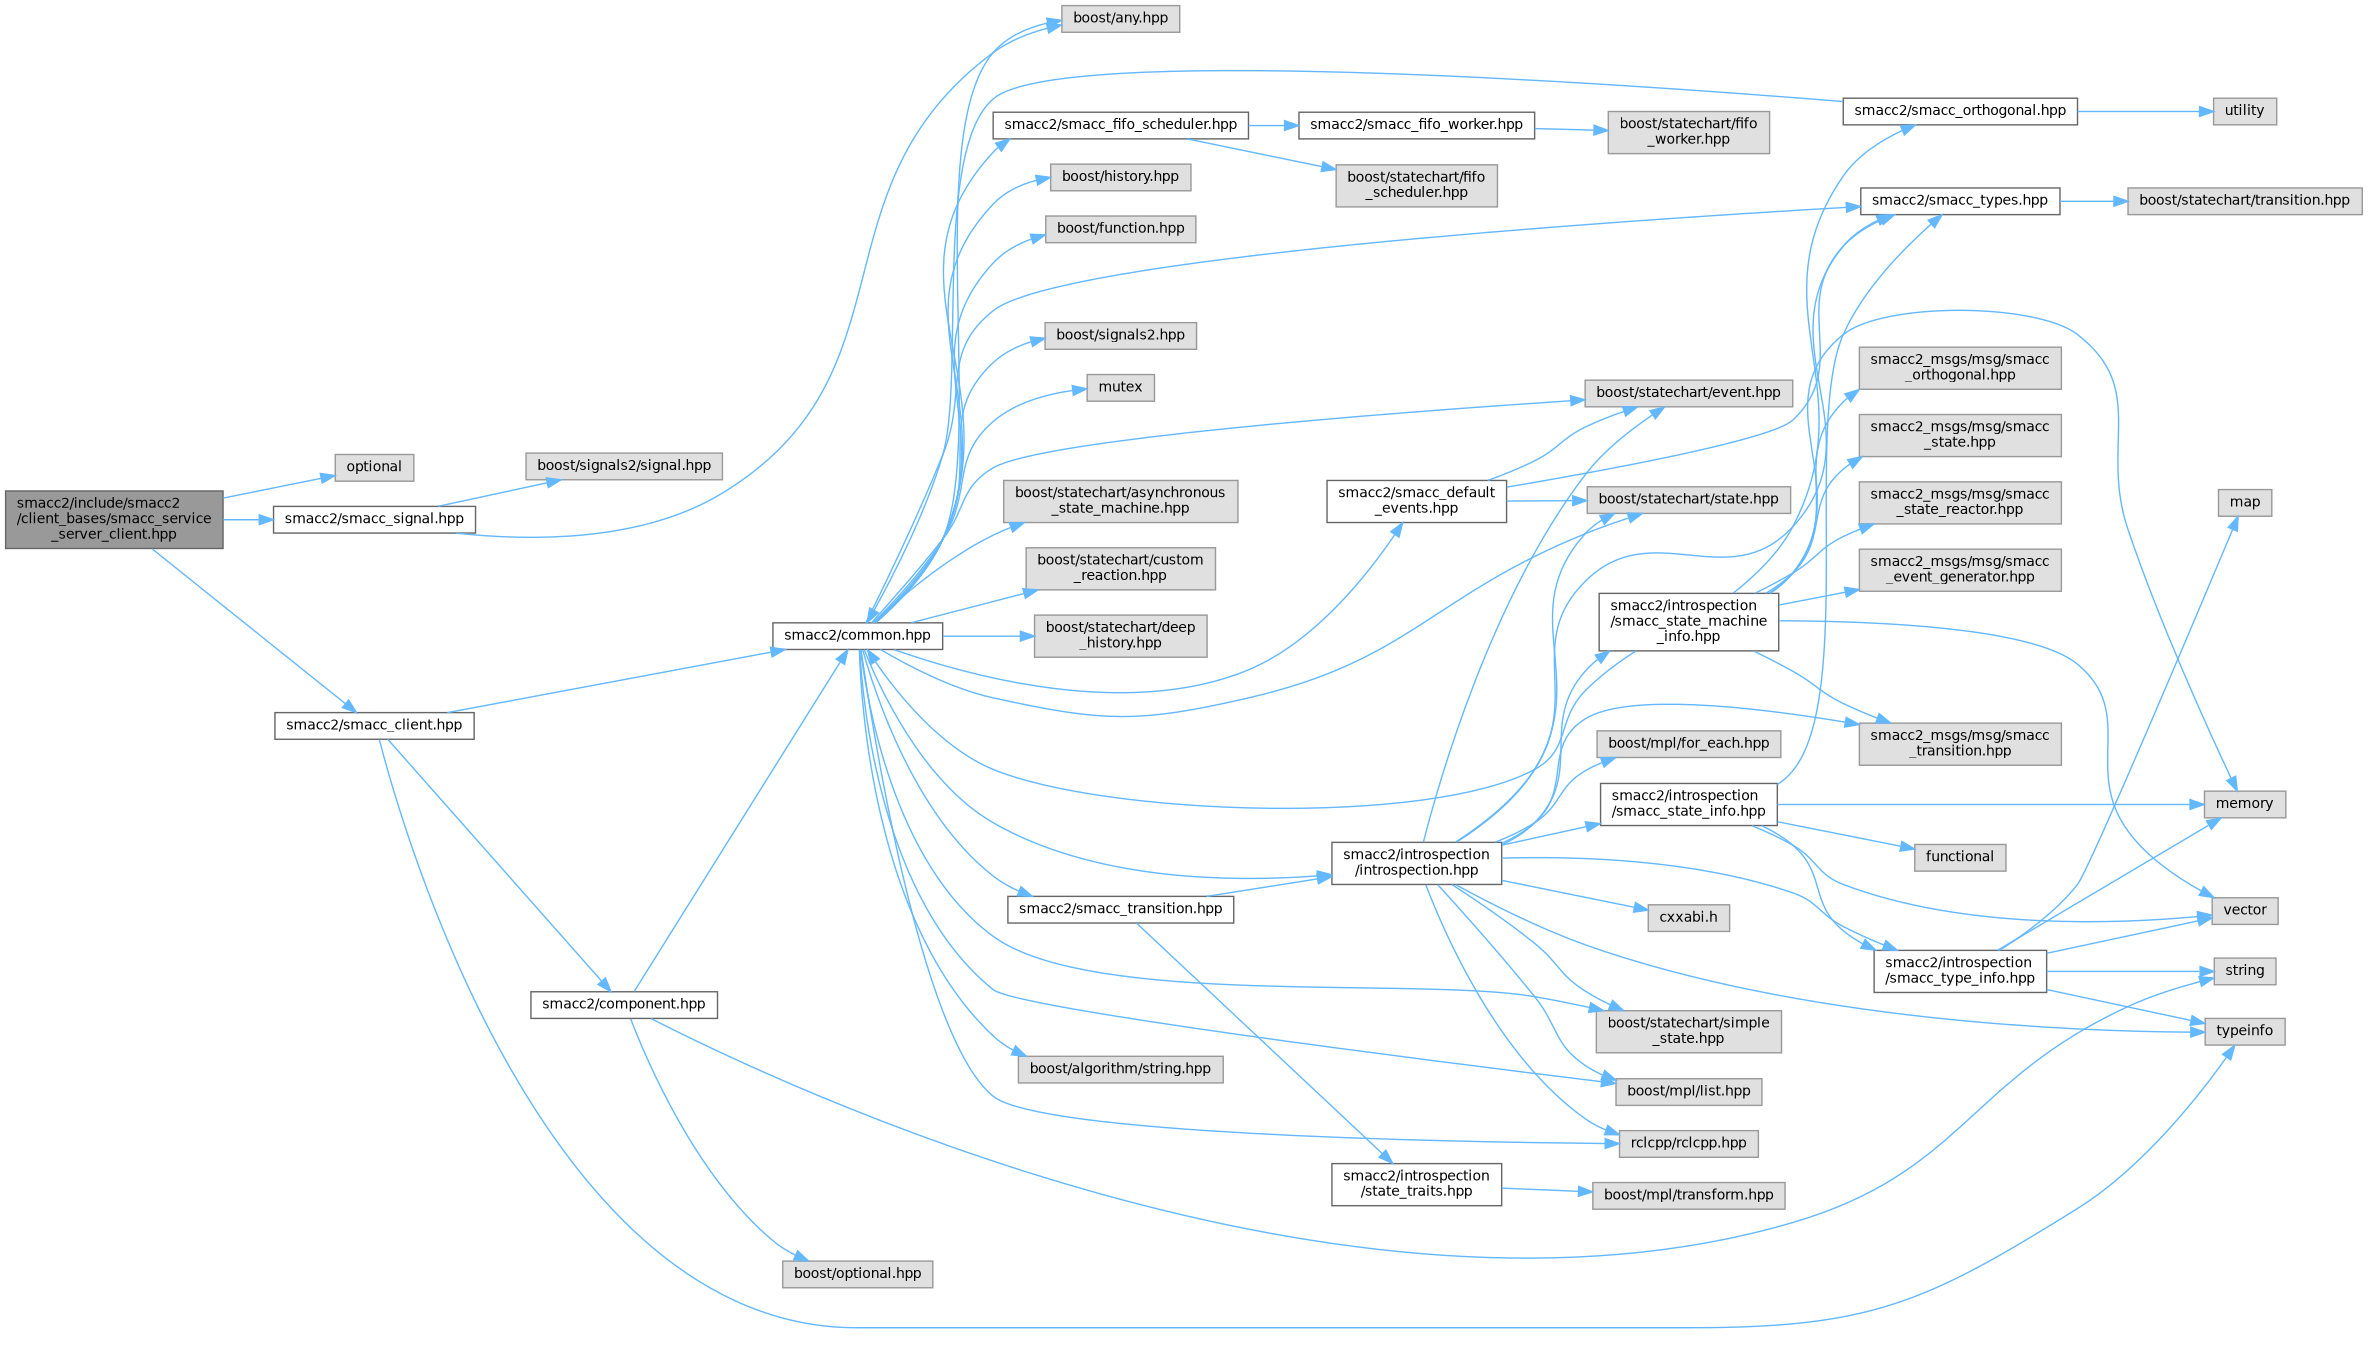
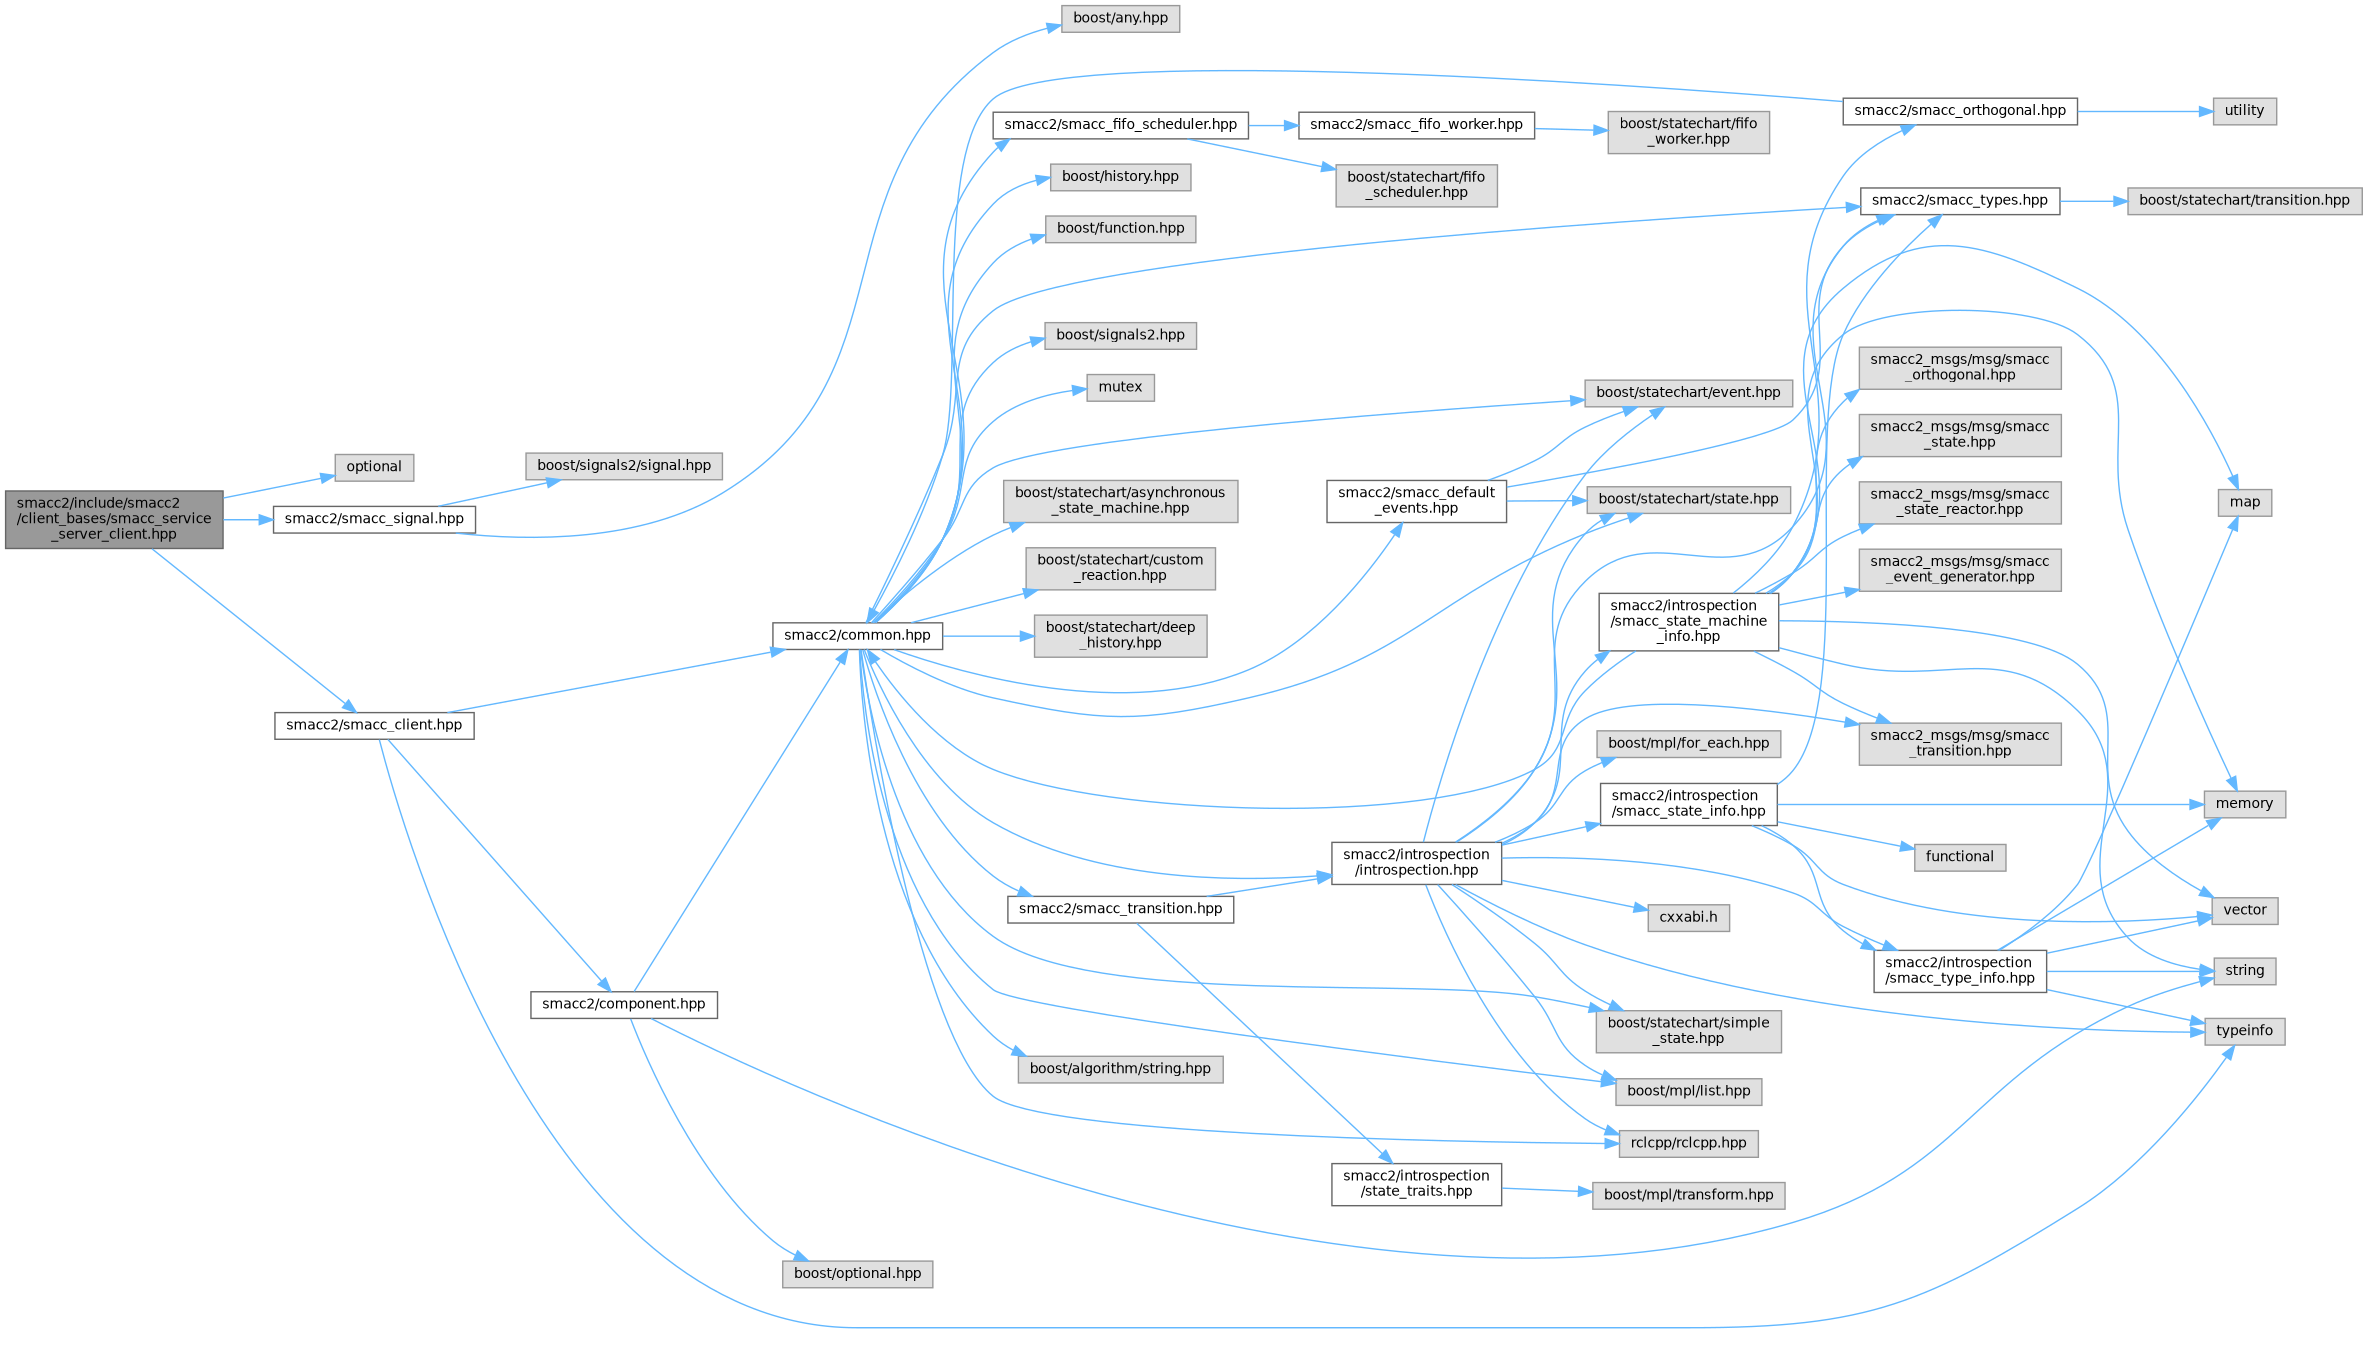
  digraph {
    rankdir=LR
    node [color=grey60 fillcolor="#E0E0E0" fontname=Helvetica fontsize=10 shape=box style=filled]
    edge [color=steelblue1 fontname=Helvetica fontsize=10 labelfontname=Helvetica labelfontsize=10 style=solid]
    n1 [color=gray40 fillcolor=grey60 fontcolor=black height=0.2 label="smacc2/include/smacc2\l/client_bases/smacc_service\l_server_client.hpp" width=0.4]
    n2 [height=0.2 label=optional width=0.4]
    n3 [color=grey40 fillcolor=white height=0.2 label="smacc2/smacc_client.hpp" width=0.4]
    n4 [color=grey40 fillcolor=white height=0.2 label="smacc2/smacc_signal.hpp" width=0.4]
    n5 [color=grey40 fillcolor=white height=0.2 label="smacc2/common.hpp" width=0.4]
    n6 [height=0.2 label=typeinfo width=0.4]
    n7 [color=grey40 fillcolor=white height=0.2 label="smacc2/component.hpp" width=0.4]
    n8 [height=0.2 label="boost/any.hpp" width=0.4]
    n9 [height=0.2 label="boost/signals2/signal.hpp" width=0.4]
    n10 [height=0.2 label="boost/statechart/asynchronous\l_state_machine.hpp" width=0.4]
    n11 [height=0.2 label="boost/statechart/custom\l_reaction.hpp" width=0.4]
    n12 [height=0.2 label="boost/statechart/deep\l_history.hpp" width=0.4]
    n13 [height=0.2 label="boost/statechart/event.hpp" width=0.4]
    n14 [height=0.2 label="boost/statechart/simple\l_state.hpp" width=0.4]
    n15 [height=0.2 label="boost/statechart/state.hpp" width=0.4]
    n16 [height=0.2 label="boost/algorithm/string.hpp" width=0.4]
    n17 [height=0.2 label="boost/history.hpp" width=0.4]
    n18 [height=0.2 label="boost/function.hpp" width=0.4]
    n19 [height=0.2 label="boost/mpl/list.hpp" width=0.4]
    n20 [height=0.2 label="boost/signals2.hpp" width=0.4]
    n21 [height=0.2 label=mutex width=0.4]
    n22 [height=0.2 label="rclcpp/rclcpp.hpp" width=0.4]
    n23 [color=grey40 fillcolor=white height=0.2 label="smacc2/introspection\l/introspection.hpp" width=0.4]
    n24 [color=grey40 fillcolor=white height=0.2 label="smacc2/smacc_types.hpp" width=0.4]
    n25 [color=grey40 fillcolor=white height=0.2 label="smacc2/smacc_fifo_scheduler.hpp" width=0.4]
    n26 [color=grey40 fillcolor=white height=0.2 label="smacc2/smacc_default\l_events.hpp" width=0.4]
    n27 [color=grey40 fillcolor=white height=0.2 label="smacc2/smacc_transition.hpp" width=0.4]
    n28 [height=0.2 label=string width=0.4]
    n29 [height=0.2 label="boost/optional.hpp" width=0.4]
    n30 [height=0.2 label="boost/mpl/for_each.hpp" width=0.4]
    n31 [color=grey40 fillcolor=white height=0.2 label="smacc2/introspection\l/smacc_state_info.hpp" width=0.4]
    n32 [color=grey40 fillcolor=white height=0.2 label="smacc2/introspection\l/smacc_type_info.hpp" width=0.4]
    n33 [height=0.2 label="cxxabi.h" width=0.4]
    n34 [height=0.2 label="smacc2_msgs/msg/smacc\l_transition.hpp" width=0.4]
    n35 [color=grey40 fillcolor=white height=0.2 label="smacc2/introspection\l/smacc_state_machine\l_info.hpp" width=0.4]
    n36 [height=0.2 label="boost/statechart/transition.hpp" width=0.4]
    n37 [height=0.2 label="boost/statechart/fifo\l_scheduler.hpp" width=0.4]
    n38 [color=grey40 fillcolor=white height=0.2 label="smacc2/smacc_fifo_worker.hpp" width=0.4]
    n39 [color=grey40 fillcolor=white height=0.2 label="smacc2/introspection\l/state_traits.hpp" width=0.4]
    n40 [height=0.2 label="boost/mpl/transform.hpp" width=0.4]
    n41 [height=0.2 label=functional width=0.4]
    n42 [height=0.2 label=memory width=0.4]
    n43 [height=0.2 label=vector width=0.4]
    n44 [height=0.2 label=map width=0.4]
    n45 [color=grey40 fillcolor=white height=0.2 label="smacc2/smacc_orthogonal.hpp" width=0.4]
    n46 [height=0.2 label="smacc2_msgs/msg/smacc\l_event_generator.hpp" width=0.4]
    n47 [height=0.2 label="smacc2_msgs/msg/smacc\l_orthogonal.hpp" width=0.4]
    n48 [height=0.2 label="smacc2_msgs/msg/smacc\l_state.hpp" width=0.4]
    n49 [height=0.2 label="smacc2_msgs/msg/smacc\l_state_reactor.hpp" width=0.4]
    n50 [height=0.2 label=utility width=0.4]
    n51 [height=0.2 label="boost/statechart/fifo\l_worker.hpp" width=0.4]
    n1 -> n2
    n1 -> n3
    n1 -> n4
    n3 -> n5
    n3 -> n6
    n3 -> n7
    n4 -> n8
    n4 -> n9
-   n5 -> n8
    n5 -> n10
    n5 -> n11
    n5 -> n12
    n5 -> n13
    n5 -> n14
    n5 -> n15
    n5 -> n16
    n5 -> n17
    n5 -> n18
    n5 -> n19
    n5 -> n20
    n5 -> n21
    n5 -> n22
    n5 -> n23
    n5 -> n24
    n5 -> n25
    n5 -> n26
    n5 -> n27
    n7 -> n5
    n7 -> n28
    n7 -> n29
    n23 -> n6
    n23 -> n13
    n23 -> n14
    n23 -> n15
    n23 -> n19
    n23 -> n22
    n23 -> n24
    n23 -> n30
    n23 -> n31
    n23 -> n32
    n23 -> n33
    n23 -> n34
    n23 -> n35
    n24 -> n36
    n25 -> n37
    n25 -> n38
    n26 -> n13
    n26 -> n15
    n26 -> n24
    n27 -> n23
    n27 -> n39
    n31 -> n24
    n31 -> n32
    n31 -> n41
    n31 -> n42
    n31 -> n43
    n32 -> n6
    n32 -> n28
    n32 -> n42
    n32 -> n43
    n32 -> n44
    n35 -> n5
+   n35 -> n28
    n35 -> n34
    n35 -> n42
    n35 -> n43
+   n35 -> n44
    n35 -> n45
    n35 -> n46
    n35 -> n47
    n35 -> n48
    n35 -> n49
    n38 -> n51
    n39 -> n40
    n45 -> n5
    n45 -> n50
  }
